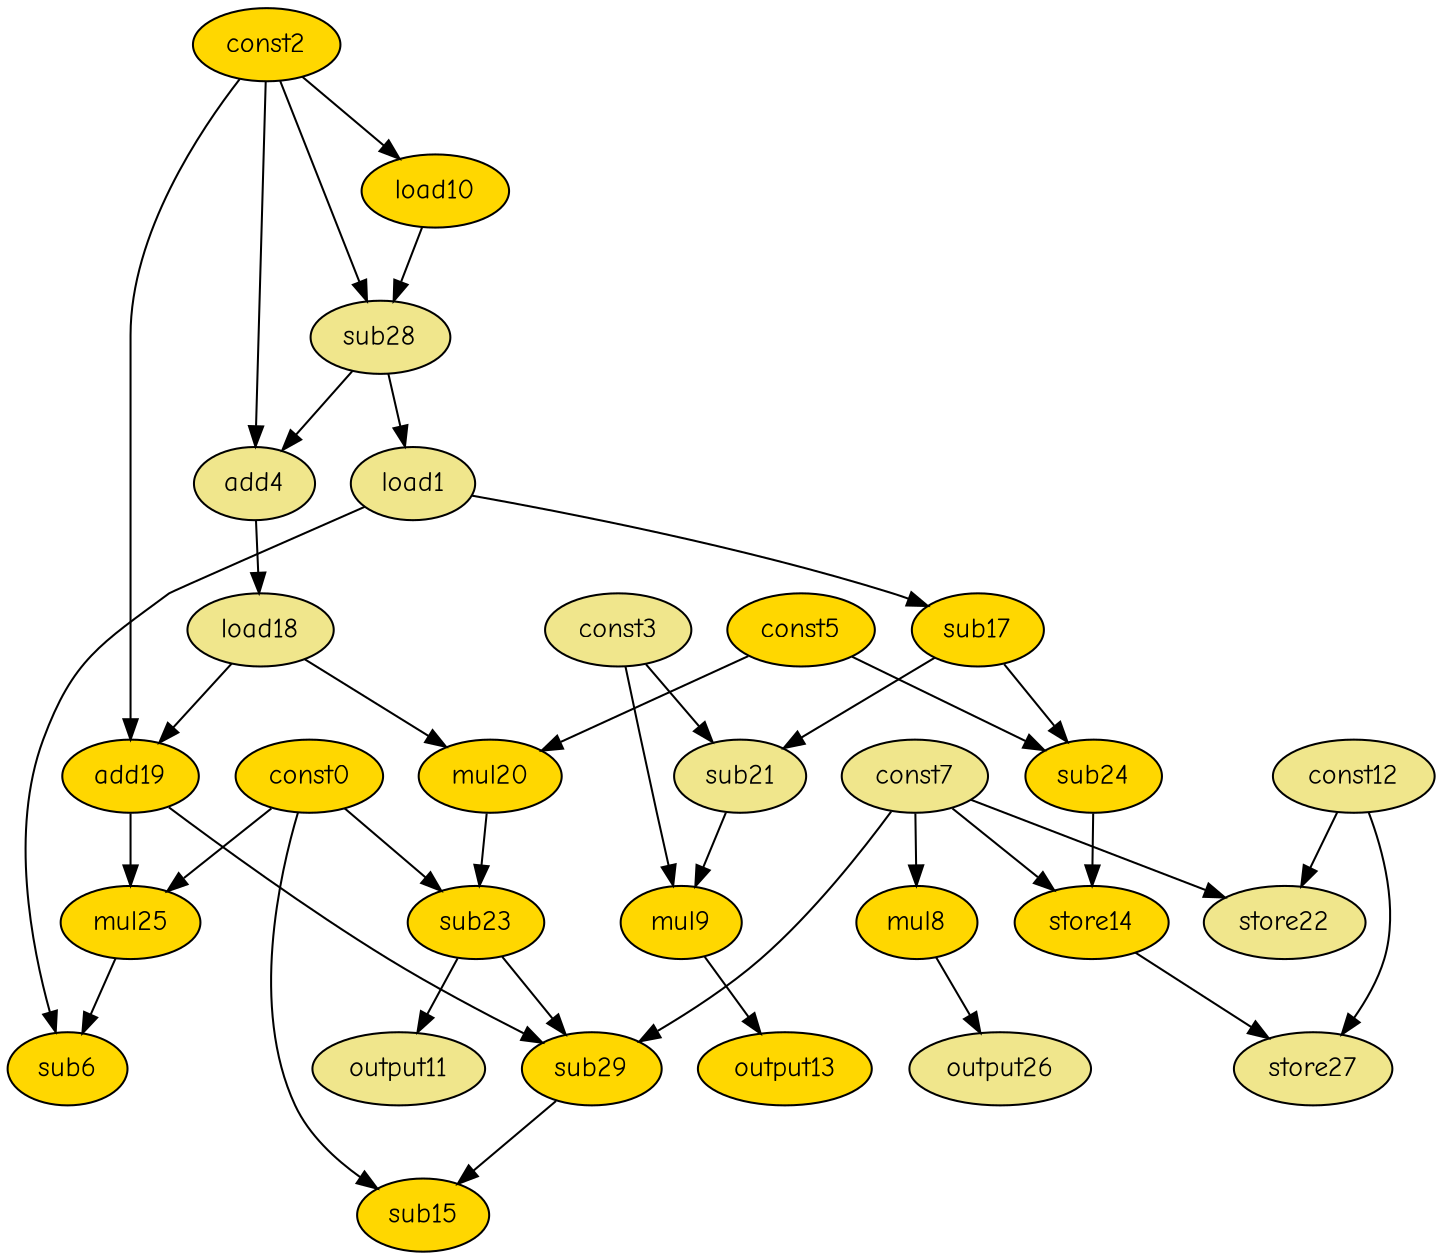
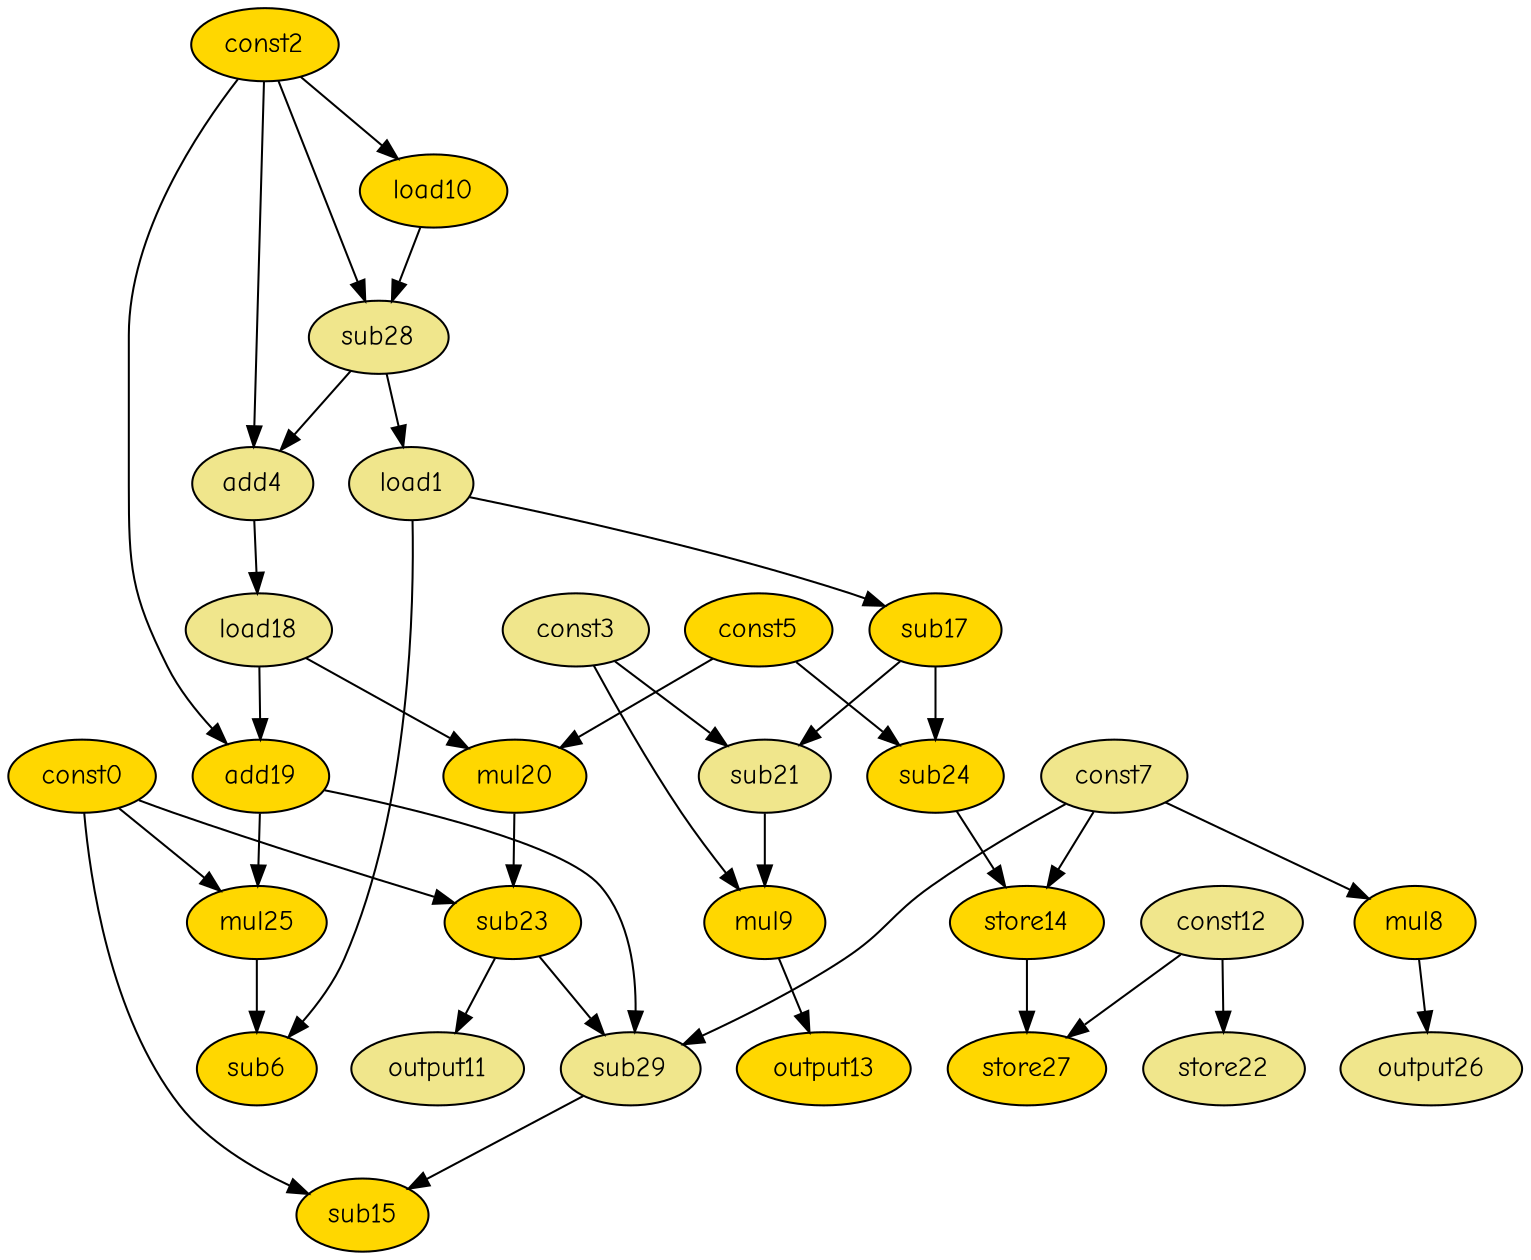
  digraph {
    fontname="Comic Neue"
    node [fillcolor=gold fontname="Comic Neue" opcode=sub style=filled]
    edge [fontname="Comic Neue" operand=0]
    const0 [opcode=const]
    sub15
    sub23
    mul25 [opcode=mul]
-   sub29
+   sub29 [fillcolor=khaki]
    output11 [fillcolor=khaki opcode=output]
    sub6
    load1 [fillcolor=khaki opcode=load]
    sub17
    sub21 [fillcolor=khaki]
    sub24
    const2 [opcode=const]
    add4 [fillcolor=khaki opcode=add]
    load10 [opcode=load]
    add19 [opcode=add]
    sub28 [fillcolor=khaki]
    load18 [fillcolor=khaki opcode=load]
    const3 [fillcolor=khaki opcode=const]
    mul9 [opcode=mul]
    output13 [opcode=output]
    mul20 [opcode=mul]
    const5 [opcode=const]
    store14 [opcode=store]
    const7 [fillcolor=khaki opcode=const]
    mul8 [opcode=mul]
    store22 [fillcolor=khaki opcode=store]
    output26 [fillcolor=khaki opcode=output]
-   store27 [fillcolor=khaki opcode=store]
+   store27 [opcode=store]
    const12 [fillcolor=khaki opcode=const]
    const0 -> sub15
    const0 -> sub23
    const0 -> mul25
    sub23 -> sub29
    sub23 -> output11
    mul25 -> sub6
    sub29 -> sub15 [operand=1]
    load1 -> sub6 [operand=1]
    load1 -> sub17 [operand=1]
    sub17 -> sub21
    sub17 -> sub24
    sub21 -> mul9 [operand=1]
    sub24 -> store14
    const2 -> add4
    const2 -> load10
    const2 -> add19
    const2 -> sub28
    add4 -> load18
    load10 -> sub28 [operand=1]
    add19 -> mul25 [operand=1]
    add19 -> sub29
    sub28 -> load1
    sub28 -> add4 [operand=1]
    load18 -> add19 [operand=1]
    load18 -> mul20
    const3 -> sub21 [operand=1]
    const3 -> mul9
    mul9 -> output13
    mul20 -> sub23 [operand=1]
    const5 -> sub24 [operand=1]
    const5 -> mul20 [operand=1]
    store14 -> store27
    const7 -> sub29 [operand=1]
    const7 -> store14 [operand=1]
    const7 -> mul8 [operand=1]
-   const7 -> store22 [operand=1]
    mul8 -> output26
    const12 -> store22
    const12 -> store27 [operand=1]
  }
